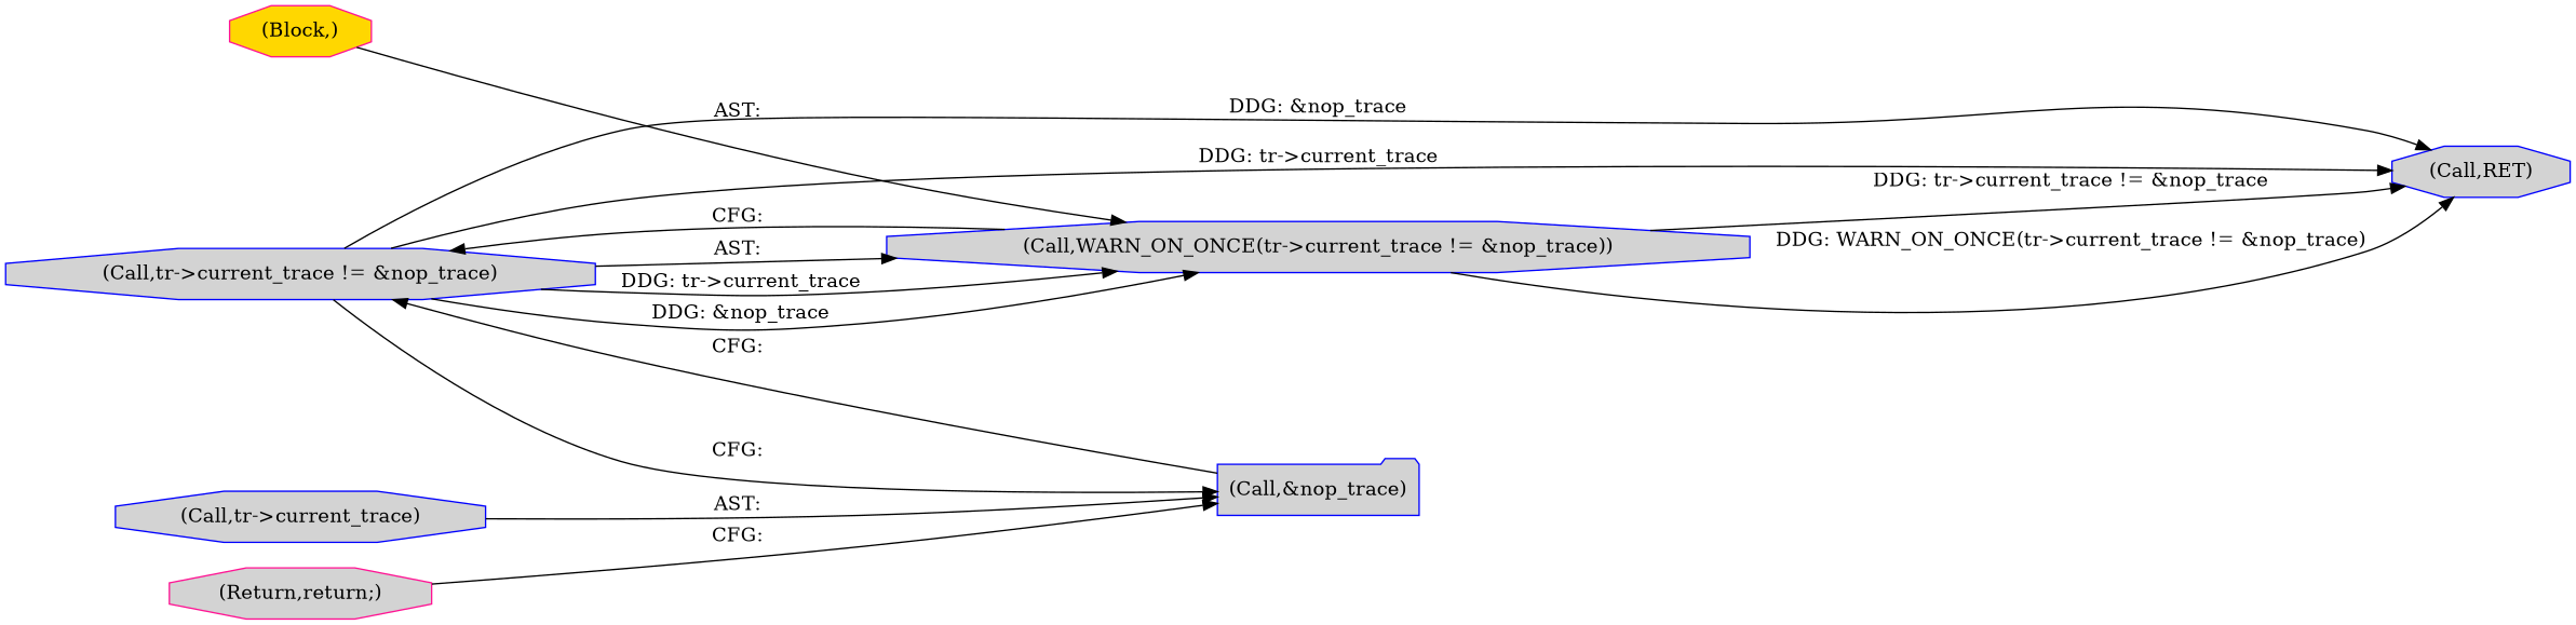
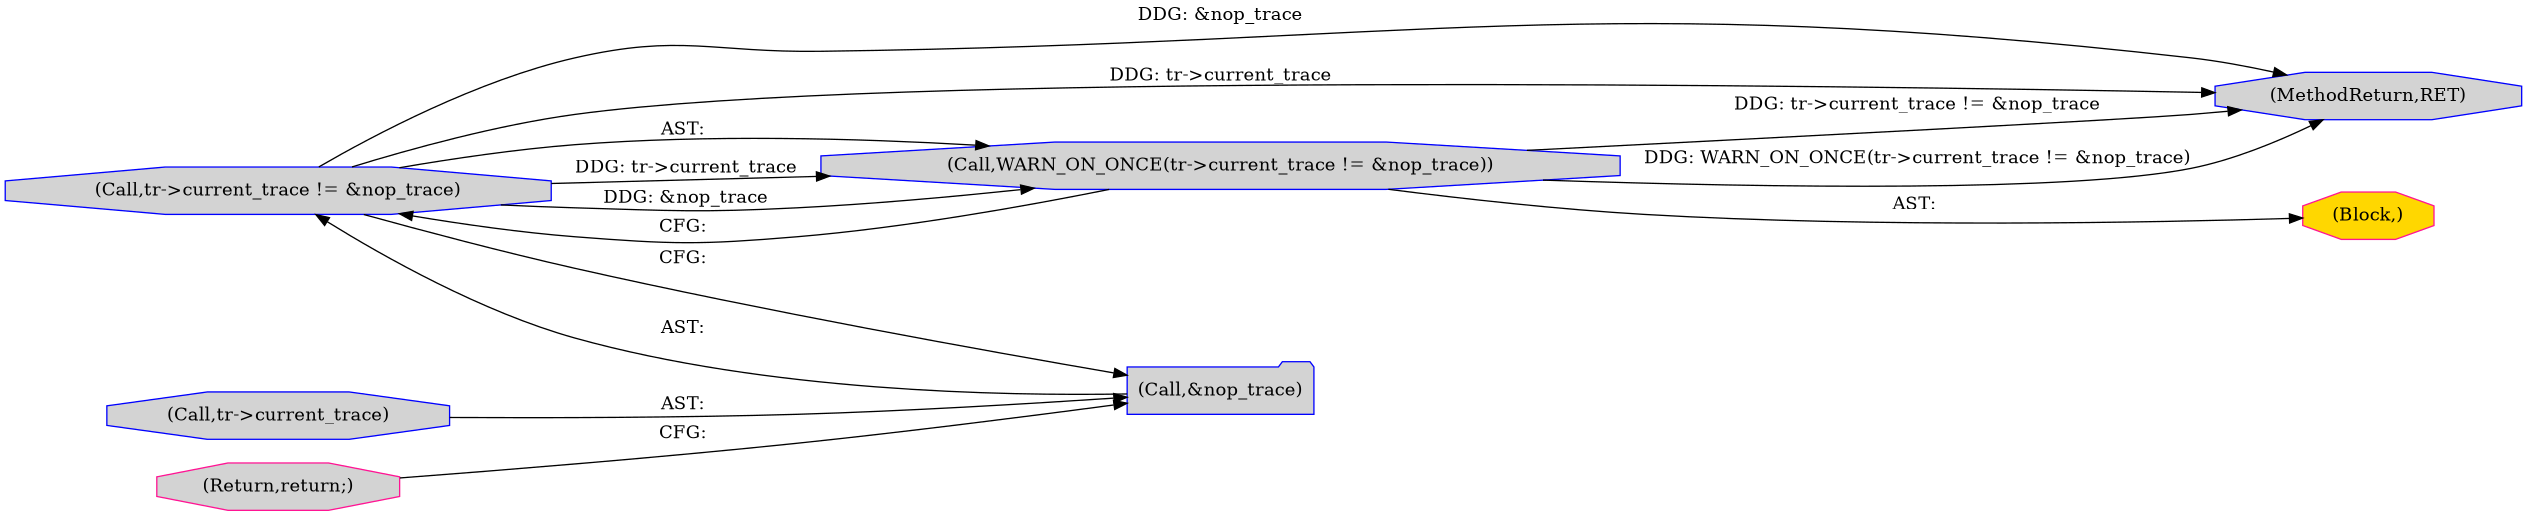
  digraph {
    rankdir=LR
    node [color=blue fillcolor=lightgrey shape=octagon style=filled]
    n1 [label="(Call,tr->current_trace != &nop_trace)"]
    n2 [label="(Call,WARN_ON_ONCE(tr->current_trace != &nop_trace))"]
-   n3 [label="(Call,RET)"]
+   n3 [label="(MethodReturn,RET)"]
    n4 [label="(Call,&nop_trace)" shape=folder]
    n5 [color=deeppink fillcolor=gold label="(Block,)"]
    n6 [label="(Call,tr->current_trace)"]
    n7 [color=deeppink label="(Return,return;)"]
    n1 -> n2 [label="AST: "]
    n1 -> n2 [label="DDG: tr->current_trace"]
    n1 -> n2 [label="DDG: &nop_trace"]
    n1 -> n3 [label="DDG: &nop_trace"]
    n1 -> n3 [label="DDG: tr->current_trace"]
    n1 -> n4 [label="CFG: "]
    n2 -> n1 [label="CFG: "]
    n2 -> n3 [label="DDG: tr->current_trace != &nop_trace"]
    n2 -> n3 [label="DDG: WARN_ON_ONCE(tr->current_trace != &nop_trace)"]
-   n5 -> n2 [label="AST: "]
-   n4 -> n1 [label="CFG: "]
+   n2 -> n5 [label="AST: "]
+   n4 -> n1 [label="AST: "]
    n6 -> n4 [label="AST: "]
    n7 -> n4 [label="CFG: "]
  }
